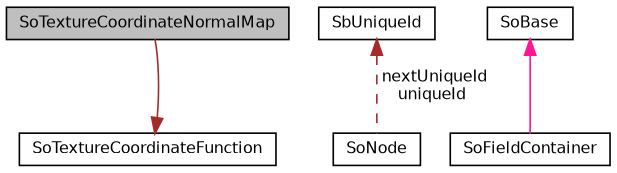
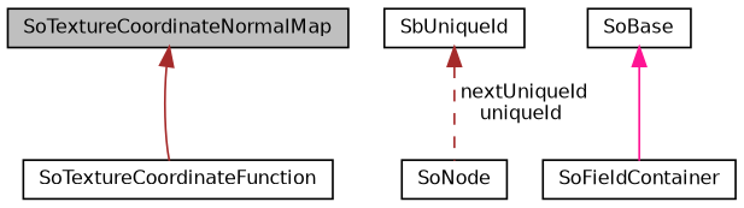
  digraph {
    node [color=black fillcolor=white fontname=Helvetica fontsize=10 shape=record style=filled]
    edge [color=brown dir=back fontname=Helvetica fontsize=10 labelfontname=Helvetica labelfontsize=10 style=solid]
    n1 [fillcolor=grey75 fontcolor=black height=0.2 label=SoTextureCoordinateNormalMap width=0.4]
    n2 [height=0.2 label=SoTextureCoordinateFunction width=0.4]
    n3 [height=0.2 label=SoNode width=0.4]
    n4 [height=0.2 label=SoFieldContainer width=0.4]
    n5 [height=0.2 label=SoBase width=0.4]
    n6 [height=0.2 label=SbUniqueId width=0.4]
-   n2 -> n1
+   n1 -> n2
    n5 -> n4 [color=deeppink]
    n6 -> n3 [label=" nextUniqueId\nuniqueId" style=dashed]
  }
